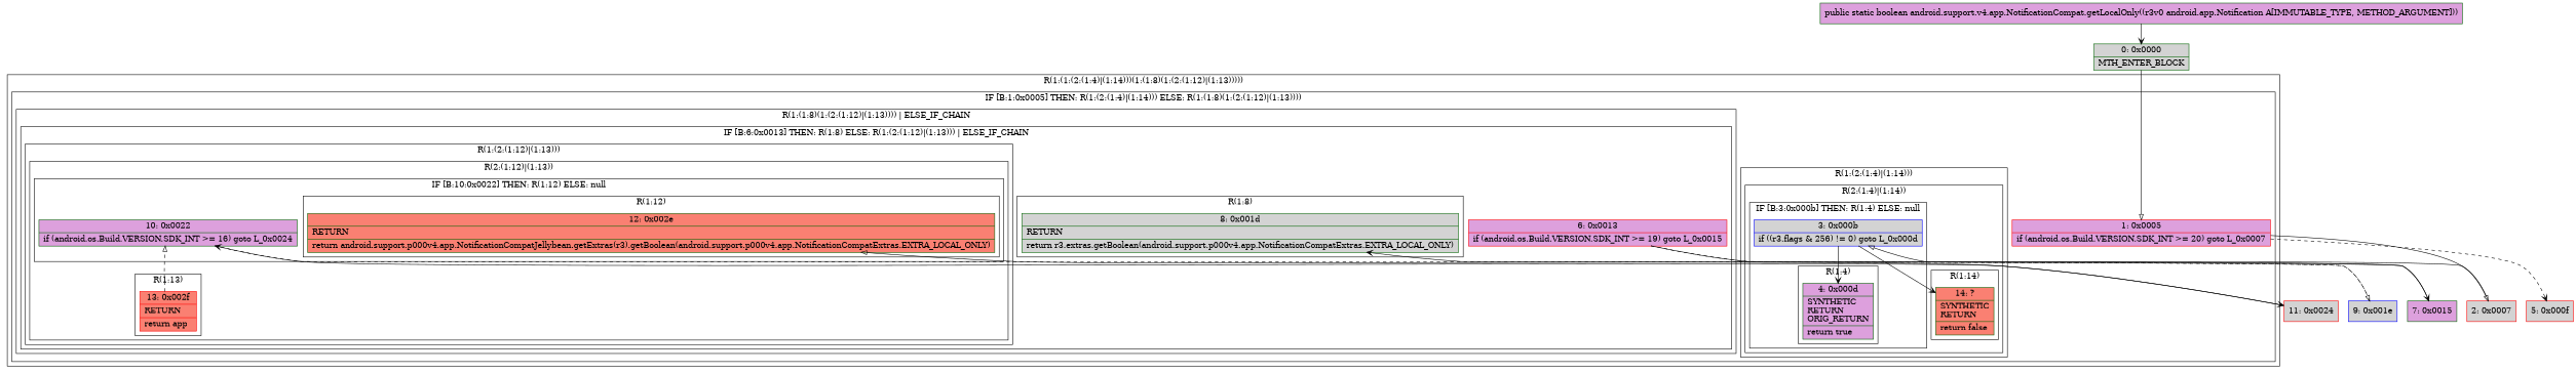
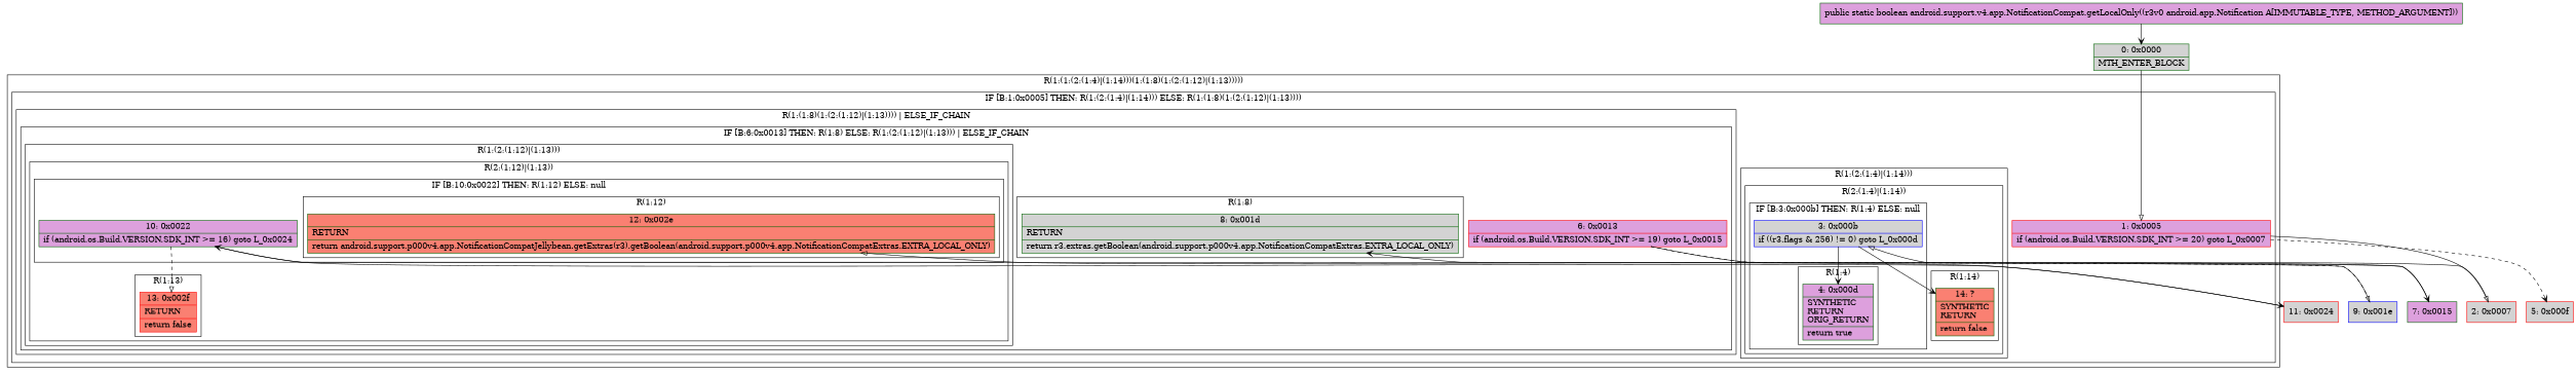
  digraph {
    node [color=darkgreen fillcolor=lightgrey shape=record style=filled]
    edge [arrowhead=vee]
    n1 [fillcolor=plum label="{4\:\ 0x000d|SYNTHETIC\lRETURN\lORIG_RETURN\l|return true\l}"]
    n2 [color=blue label="{3\:\ 0x000b|if ((r3.flags & 256) != 0) goto L_0x000d\l}"]
    n3 [fillcolor=salmon label="{14\:\ ?|SYNTHETIC\lRETURN\l|return false\l}"]
    n4 [label="{8\:\ 0x001d|RETURN\l|return r3.extras.getBoolean(android.support.p000v4.app.NotificationCompatExtras.EXTRA_LOCAL_ONLY)\l}"]
    n5 [fillcolor=salmon label="{12\:\ 0x002e|RETURN\l|return android.support.p000v4.app.NotificationCompatJellybean.getExtras(r3).getBoolean(android.support.p000v4.app.NotificationCompatExtras.EXTRA_LOCAL_ONLY)\l}"]
    n6 [fillcolor=plum label="{10\:\ 0x0022|if (android.os.Build.VERSION.SDK_INT \>= 16) goto L_0x0024\l}"]
-   n7 [color=red fillcolor=salmon label="{13\:\ 0x002f|RETURN\l|return app\l}"]
+   n7 [color=red fillcolor=salmon label="{13\:\ 0x002f|RETURN\l|return false\l}"]
    n8 [color=red fillcolor=plum label="{6\:\ 0x0013|if (android.os.Build.VERSION.SDK_INT \>= 19) goto L_0x0015\l}"]
    n9 [color=red fillcolor=plum label="{1\:\ 0x0005|if (android.os.Build.VERSION.SDK_INT \>= 20) goto L_0x0007\l}"]
    n10 [color=red label="{11\:\ 0x0024}"]
    n11 [fillcolor=plum label="{7\:\ 0x0015}"]
    n12 [color=blue label="{9\:\ 0x001e}"]
    n13 [color=red label="{2\:\ 0x0007}"]
    n14 [color=red label="{5\:\ 0x000f}"]
    n15 [label="{0\:\ 0x0000|MTH_ENTER_BLOCK\l}"]
    n16 [fillcolor=plum label="{public static boolean android.support.v4.app.NotificationCompat.getLocalOnly((r3v0 android.app.Notification A[IMMUTABLE_TYPE, METHOD_ARGUMENT])) }"]
    subgraph cluster_1 {
      label="R(1:(1:(2:(1:4)|(1:14)))(1:(1:8)(1:(2:(1:12)|(1:13)))))"
      subgraph cluster_2 {
        label="IF [B:1:0x0005] THEN: R(1:(2:(1:4)|(1:14))) ELSE: R(1:(1:8)(1:(2:(1:12)|(1:13))))"
        n9
        subgraph cluster_3 {
          label="R(1:(2:(1:4)|(1:14)))"
          subgraph cluster_4 {
            label="R(2:(1:4)|(1:14))"
            subgraph cluster_5 {
              label="IF [B:3:0x000b] THEN: R(1:4) ELSE: null"
              n2
              subgraph cluster_6 {
                label="R(1:4)"
                n1
              }
            }
            subgraph cluster_7 {
              label="R(1:14)"
              n3
            }
          }
        }
        subgraph cluster_8 {
          label="R(1:(1:8)(1:(2:(1:12)|(1:13)))) | ELSE_IF_CHAIN\l"
          subgraph cluster_9 {
            label="IF [B:6:0x0013] THEN: R(1:8) ELSE: R(1:(2:(1:12)|(1:13))) | ELSE_IF_CHAIN\l"
            n8
            subgraph cluster_10 {
              label="R(1:8)"
              n4
            }
            subgraph cluster_11 {
              label="R(1:(2:(1:12)|(1:13)))"
              subgraph cluster_12 {
                label="R(2:(1:12)|(1:13))"
                subgraph cluster_13 {
                  label="IF [B:10:0x0022] THEN: R(1:12) ELSE: null"
                  n6
                  subgraph cluster_14 {
                    label="R(1:12)"
                    n5
                  }
                }
                subgraph cluster_15 {
                  label="R(1:13)"
                  n7
                }
              }
            }
          }
        }
      }
    }
    n2 -> n1
    n2 -> n3 [style=solid]
-   n7 -> n6 [arrowhead=onormal style=dashed]
+   n6 -> n7 [arrowhead=onormal style=dashed]
    n6 -> n10
    n8 -> n11
    n8 -> n12 [arrowhead=onormal style=dashed]
    n9 -> n13 [arrowhead=onormal]
    n9 -> n14 [style=dashed]
    n10 -> n5 [arrowhead=onormal]
    n11 -> n4
-   n12 -> n6 [style=dashed]
+   n12 -> n6
    n13 -> n2 [arrowhead=onormal]
    n15 -> n9 [arrowhead=onormal]
    n16 -> n15
  }
